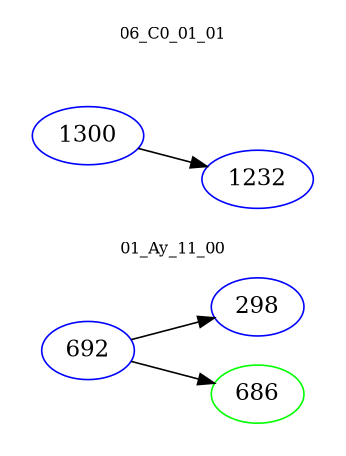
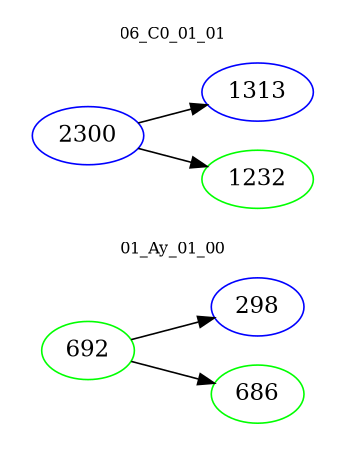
  digraph {
    rankdir=LR
    node [color=blue]
    edge [color=black]
-   n1 [label=692]
+   n1 [color=green label=692]
    n2 [color=green label=686]
    n3 [label=298]
-   n4 [label=1300]
-   n5 [label=1232]
+   n4 [label=2300]
+   n5 [color=green label=1232]
+   n6 [label=1313]
    subgraph cluster_1 {
      color=white
      fontsize=10
-     label="01_Ay_11_00"
+     label="01_Ay_01_00"
      n1
      n2
      n3
    }
    subgraph cluster_2 {
      color=white
      fontsize=10
      label="06_C0_01_01"
      n4
      n5
+     n6
    }
    n1 -> n2
    n1 -> n3
    n4 -> n5
+   n4 -> n6
  }
